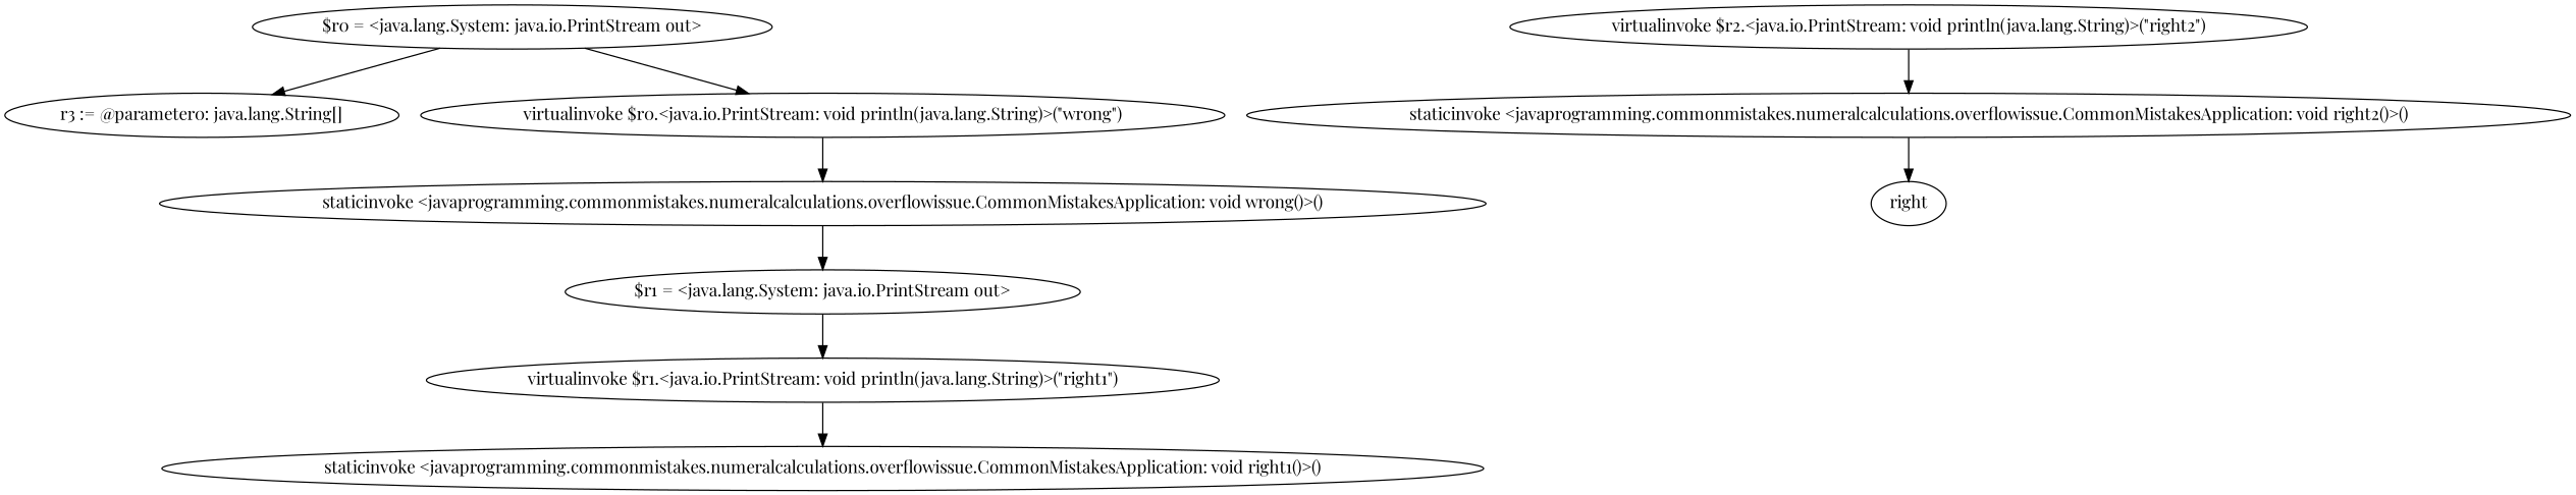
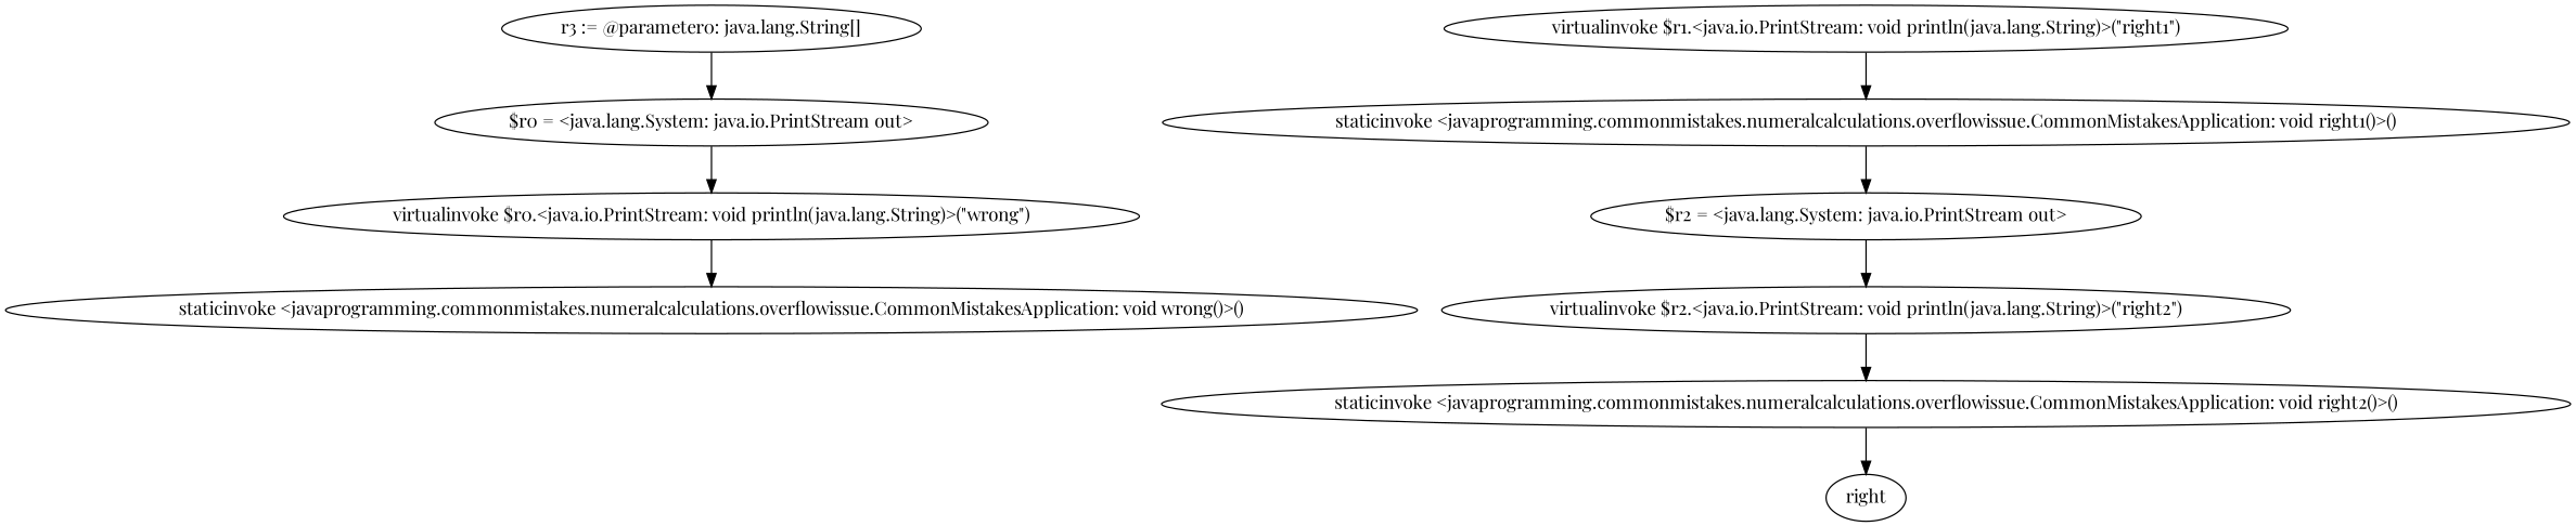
  digraph {
    fontname="Playfair Display"
    node [fontname="Playfair Display"]
    edge [fontname="Playfair Display"]
    "r3 := @parameter0: java.lang.String[]"
    "$r0 = <java.lang.System: java.io.PrintStream out>"
    "virtualinvoke $r0.<java.io.PrintStream: void println(java.lang.String)>(\"wrong\")"
    "staticinvoke <javaprogramming.commonmistakes.numeralcalculations.overflowissue.CommonMistakesApplication: void wrong()>()"
-   "$r1 = <java.lang.System: java.io.PrintStream out>"
    "virtualinvoke $r1.<java.io.PrintStream: void println(java.lang.String)>(\"right1\")"
    "staticinvoke <javaprogramming.commonmistakes.numeralcalculations.overflowissue.CommonMistakesApplication: void right1()>()"
+   "$r2 = <java.lang.System: java.io.PrintStream out>"
    "virtualinvoke $r2.<java.io.PrintStream: void println(java.lang.String)>(\"right2\")"
    "staticinvoke <javaprogramming.commonmistakes.numeralcalculations.overflowissue.CommonMistakesApplication: void right2()>()"
    n11 [label=right]
-   "$r0 = <java.lang.System: java.io.PrintStream out>" -> "r3 := @parameter0: java.lang.String[]"
+   "r3 := @parameter0: java.lang.String[]" -> "$r0 = <java.lang.System: java.io.PrintStream out>"
    "$r0 = <java.lang.System: java.io.PrintStream out>" -> "virtualinvoke $r0.<java.io.PrintStream: void println(java.lang.String)>(\"wrong\")"
    "virtualinvoke $r0.<java.io.PrintStream: void println(java.lang.String)>(\"wrong\")" -> "staticinvoke <javaprogramming.commonmistakes.numeralcalculations.overflowissue.CommonMistakesApplication: void wrong()>()"
-   "staticinvoke <javaprogramming.commonmistakes.numeralcalculations.overflowissue.CommonMistakesApplication: void wrong()>()" -> "$r1 = <java.lang.System: java.io.PrintStream out>"
-   "$r1 = <java.lang.System: java.io.PrintStream out>" -> "virtualinvoke $r1.<java.io.PrintStream: void println(java.lang.String)>(\"right1\")"
    "virtualinvoke $r1.<java.io.PrintStream: void println(java.lang.String)>(\"right1\")" -> "staticinvoke <javaprogramming.commonmistakes.numeralcalculations.overflowissue.CommonMistakesApplication: void right1()>()"
+   "staticinvoke <javaprogramming.commonmistakes.numeralcalculations.overflowissue.CommonMistakesApplication: void right1()>()" -> "$r2 = <java.lang.System: java.io.PrintStream out>"
+   "$r2 = <java.lang.System: java.io.PrintStream out>" -> "virtualinvoke $r2.<java.io.PrintStream: void println(java.lang.String)>(\"right2\")"
    "virtualinvoke $r2.<java.io.PrintStream: void println(java.lang.String)>(\"right2\")" -> "staticinvoke <javaprogramming.commonmistakes.numeralcalculations.overflowissue.CommonMistakesApplication: void right2()>()"
    "staticinvoke <javaprogramming.commonmistakes.numeralcalculations.overflowissue.CommonMistakesApplication: void right2()>()" -> n11
  }
